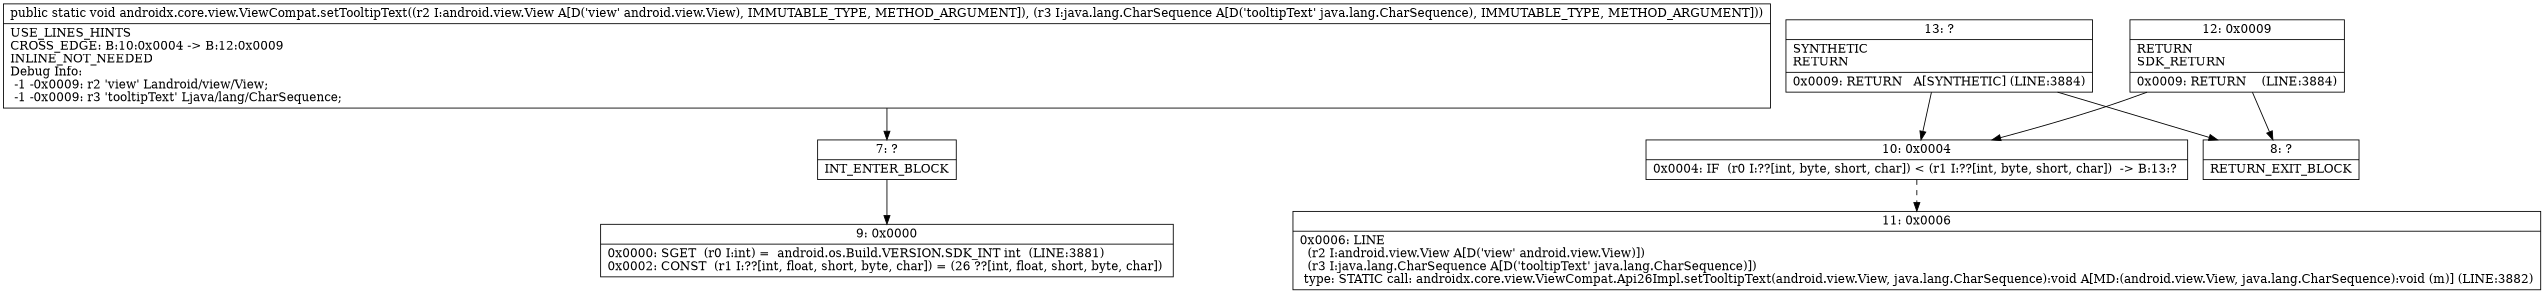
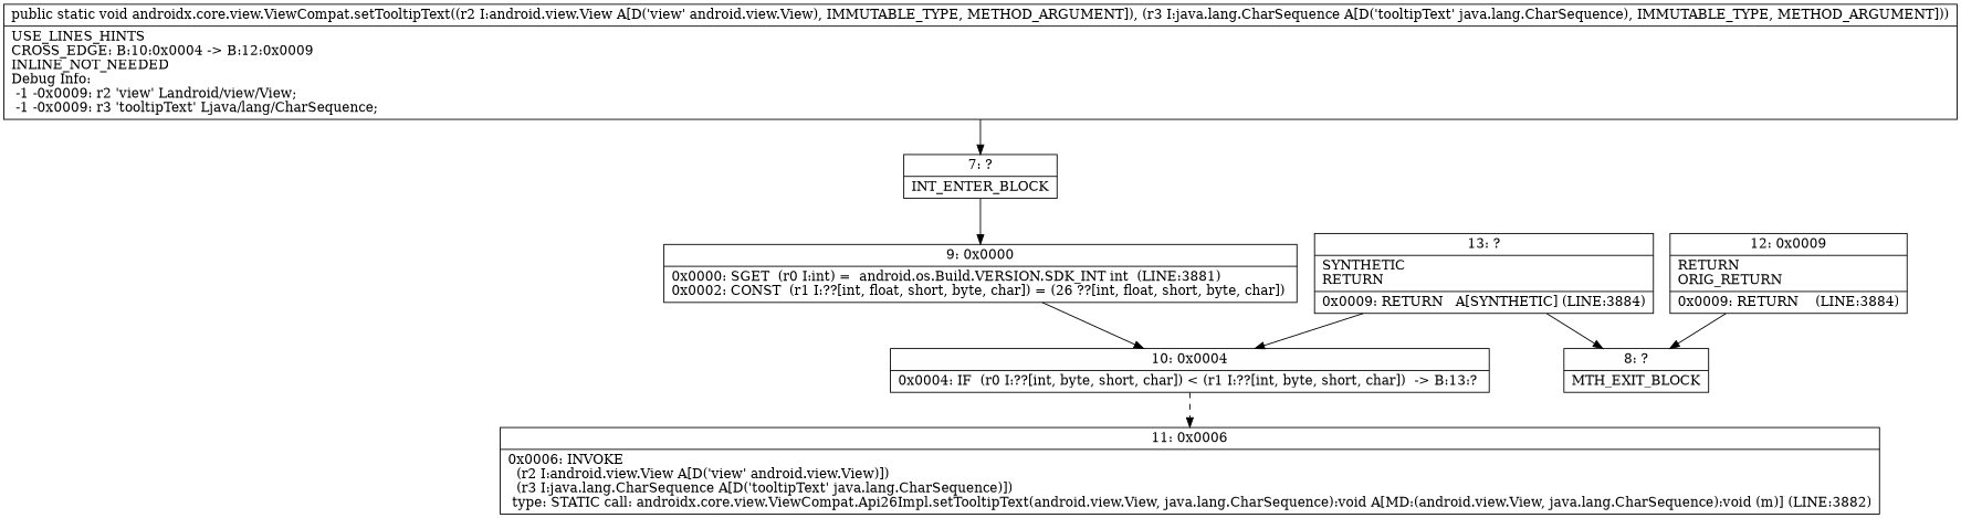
  digraph {
    node [shape=record]
    n1 [label="{7\:\ ?|INT_ENTER_BLOCK\l}"]
    n2 [label="{9\:\ 0x0000|0x0000: SGET  (r0 I:int) =  android.os.Build.VERSION.SDK_INT int  (LINE:3881)\l0x0002: CONST  (r1 I:??[int, float, short, byte, char]) = (26 ??[int, float, short, byte, char]) \l}"]
    n3 [label="{10\:\ 0x0004|0x0004: IF  (r0 I:??[int, byte, short, char]) \< (r1 I:??[int, byte, short, char])  \-\> B:13:? \l}"]
-   n4 [label="{11\:\ 0x0006|0x0006: LINE  \l  (r2 I:android.view.View A[D('view' android.view.View)])\l  (r3 I:java.lang.CharSequence A[D('tooltipText' java.lang.CharSequence)])\l type: STATIC call: androidx.core.view.ViewCompat.Api26Impl.setTooltipText(android.view.View, java.lang.CharSequence):void A[MD:(android.view.View, java.lang.CharSequence):void (m)] (LINE:3882)\l}"]
+   n4 [label="{11\:\ 0x0006|0x0006: INVOKE  \l  (r2 I:android.view.View A[D('view' android.view.View)])\l  (r3 I:java.lang.CharSequence A[D('tooltipText' java.lang.CharSequence)])\l type: STATIC call: androidx.core.view.ViewCompat.Api26Impl.setTooltipText(android.view.View, java.lang.CharSequence):void A[MD:(android.view.View, java.lang.CharSequence):void (m)] (LINE:3882)\l}"]
    n5 [label="{13\:\ ?|SYNTHETIC\lRETURN\l|0x0009: RETURN   A[SYNTHETIC] (LINE:3884)\l}"]
-   n6 [label="{8\:\ ?|RETURN_EXIT_BLOCK\l}"]
-   n7 [label="{12\:\ 0x0009|RETURN\lSDK_RETURN\l|0x0009: RETURN    (LINE:3884)\l}"]
+   n6 [label="{8\:\ ?|MTH_EXIT_BLOCK\l}"]
+   n7 [label="{12\:\ 0x0009|RETURN\lORIG_RETURN\l|0x0009: RETURN    (LINE:3884)\l}"]
    n8 [label="{public static void androidx.core.view.ViewCompat.setTooltipText((r2 I:android.view.View A[D('view' android.view.View), IMMUTABLE_TYPE, METHOD_ARGUMENT]), (r3 I:java.lang.CharSequence A[D('tooltipText' java.lang.CharSequence), IMMUTABLE_TYPE, METHOD_ARGUMENT]))  | USE_LINES_HINTS\lCROSS_EDGE: B:10:0x0004 \-\> B:12:0x0009\lINLINE_NOT_NEEDED\lDebug Info:\l  \-1 \-0x0009: r2 'view' Landroid\/view\/View;\l  \-1 \-0x0009: r3 'tooltipText' Ljava\/lang\/CharSequence;\l}"]
    n1 -> n2
-   n7 -> n3
+   n2 -> n3
    n3 -> n4 [style=dashed]
    n5 -> n3
    n5 -> n6
    n7 -> n6
    n8 -> n1
  }
